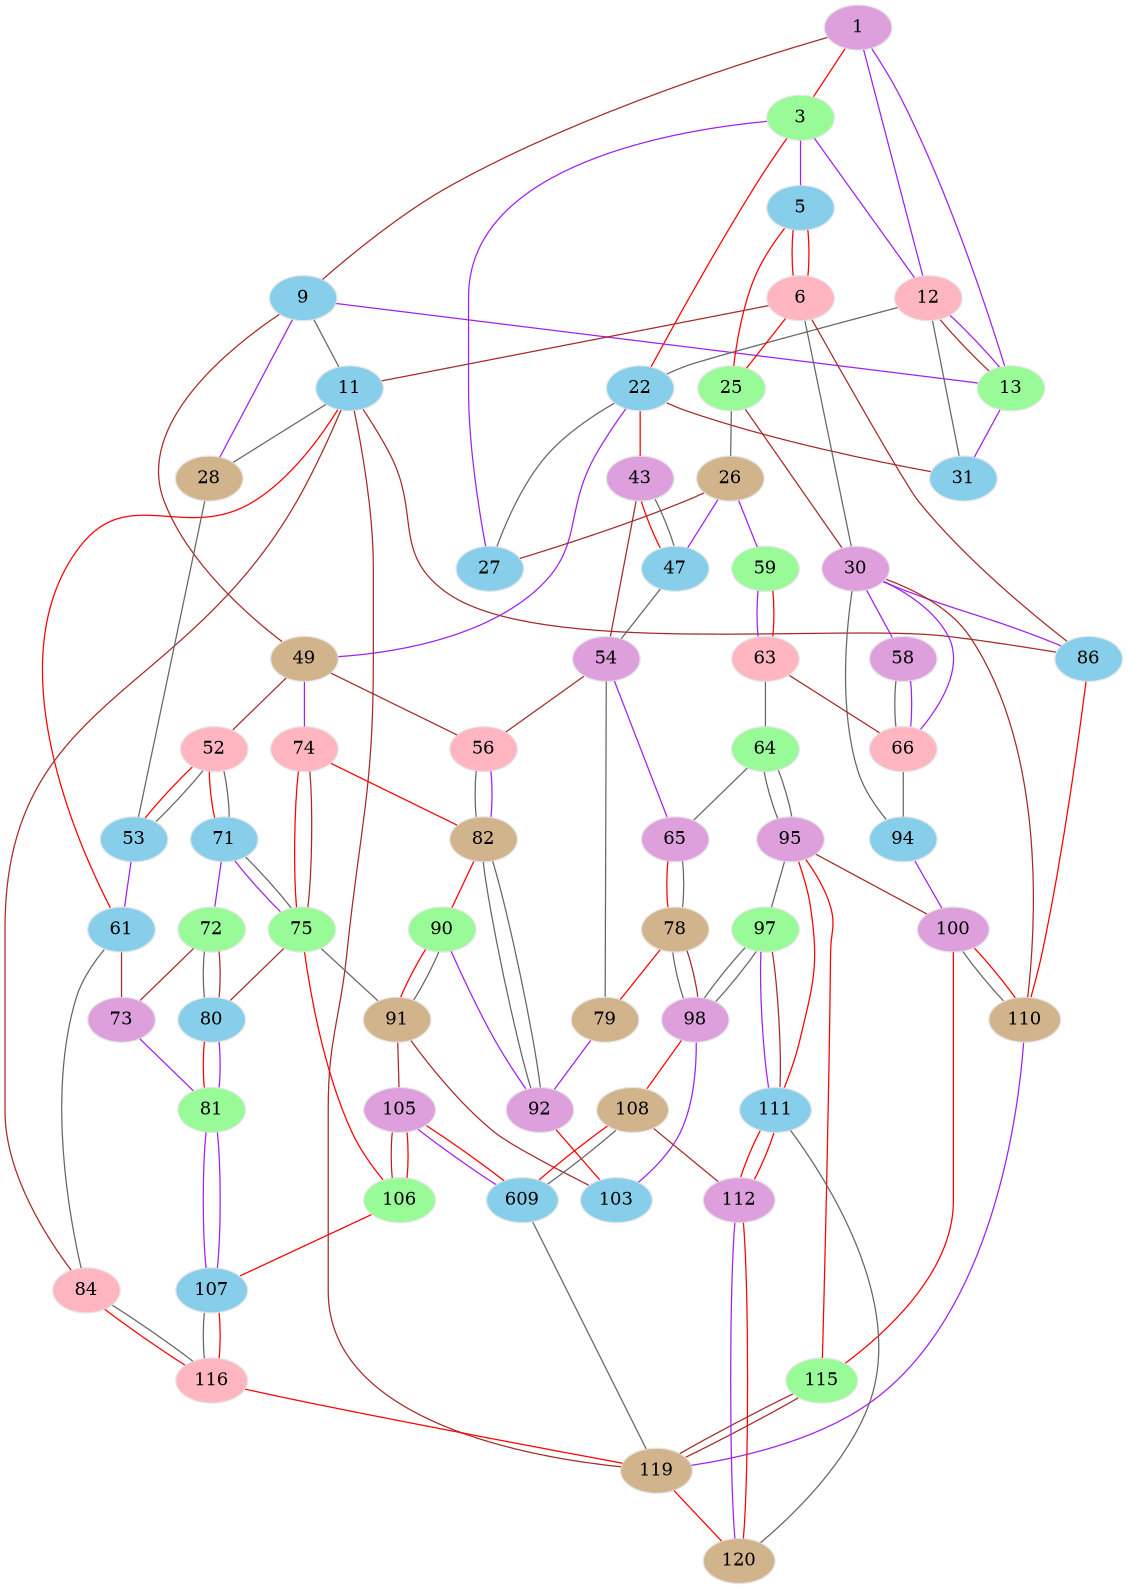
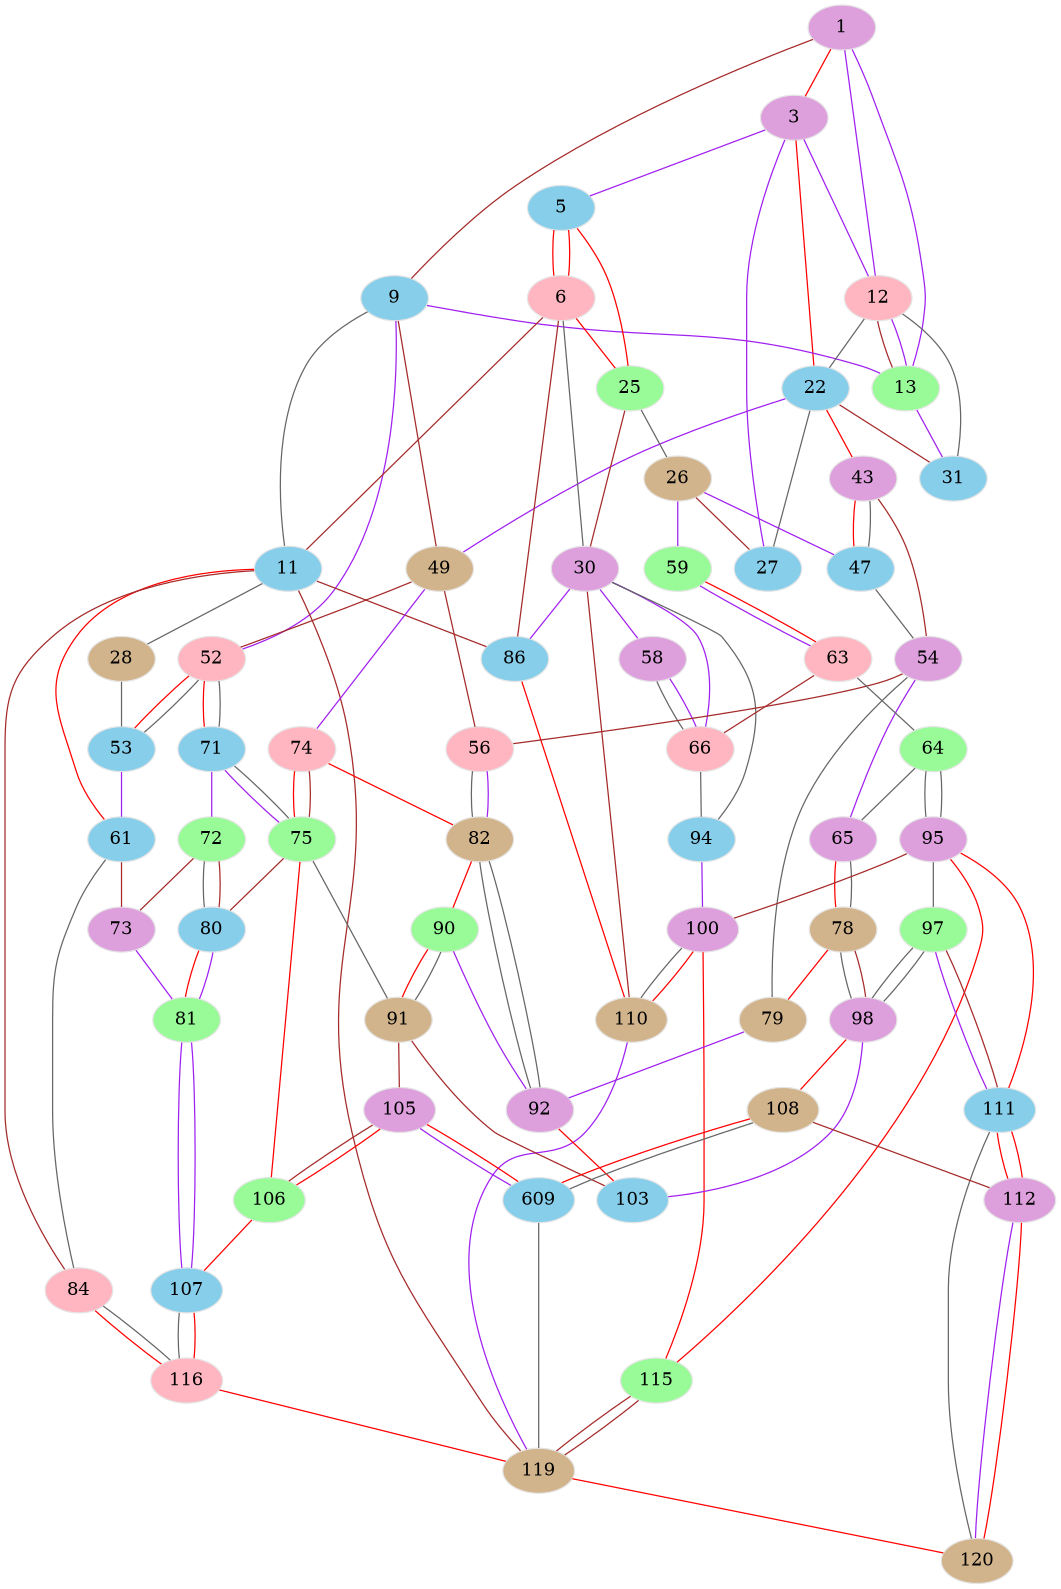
  graph {
    node [color=gray90 fillcolor=skyblue style=filled]
    edge [color=gray40]
    1 [fillcolor=plum super="+2+8"]
-   3 [fillcolor=palegreen super="+4"]
+   3 [fillcolor=plum super="+4"]
    9 [super="+10+37"]
    12 [fillcolor=lightpink super="+20"]
    13 [fillcolor=palegreen super="+32"]
    5 [super="+19"]
    22 [super="+40+23"]
    27
    11 [super="+16"]
    28 [fillcolor=tan super="+38"]
    49 [fillcolor=tan super="+51"]
    31
    6 [fillcolor=lightpink super="+7+14"]
    25 [fillcolor=palegreen super="+33"]
    43 [fillcolor=plum super="+44"]
    30 [fillcolor=plum super="+34"]
    86
    26 [fillcolor=tan super="+45"]
    61 [super="+62"]
    84 [fillcolor=lightpink]
    119 [fillcolor=tan super="+121"]
    58 [fillcolor=plum]
    66 [fillcolor=lightpink super="+67"]
    94 [super="+99"]
    110 [fillcolor=tan super="+117"]
    53
    52 [fillcolor=lightpink]
    56 [fillcolor=lightpink]
    74 [fillcolor=lightpink]
    73 [fillcolor=plum super="+77"]
    116 [fillcolor=lightpink]
    120 [fillcolor=tan]
    47
    54 [fillcolor=plum super="+55+60"]
    59 [fillcolor=palegreen]
    63 [fillcolor=lightpink]
    100 [fillcolor=plum super="+101"]
    65 [fillcolor=plum]
    79 [fillcolor=tan]
    71
    82 [fillcolor=tan super="+83"]
    75 [fillcolor=palegreen super="+88"]
    72 [fillcolor=palegreen]
    78 [fillcolor=tan]
    92 [fillcolor=plum super="+93"]
    90 [fillcolor=palegreen]
    64 [fillcolor=palegreen]
    81 [fillcolor=palegreen]
    95 [fillcolor=plum super="+96"]
    97 [fillcolor=palegreen]
    111 [super="+114"]
    115 [fillcolor=palegreen]
    98 [fillcolor=plum super="+102"]
    80
    91 [fillcolor=tan super="+104"]
    106 [fillcolor=palegreen]
    107
    103
    105 [fillcolor=plum]
    108 [fillcolor=tan]
    n61 [label=609]
    112 [fillcolor=plum]
    1 -- 3 [color=red]
    1 -- 9 [color=brown]
    1 -- 12 [color=purple]
    1 -- 13 [color=purple]
    3 -- 12 [color=purple]
    3 -- 5 [color=purple]
    3 -- 22 [color=red]
    3 -- 27 [color=purple]
    9 -- 13 [color=purple]
    9 -- 11
-   9 -- 28 [color=purple weight=2]
+   9 -- 52 [color=purple weight=2]
    9 -- 49 [color=brown]
    12 -- 13 [color=brown]
    12 -- 13 [color=purple]
    12 -- 22
    12 -- 31
    13 -- 31 [color=purple]
    5 -- 6 [color=red weight=2]
    5 -- 6 [color=red]
    5 -- 25 [color=red]
    22 -- 27
    22 -- 49 [color=purple]
    22 -- 31 [color=brown]
    22 -- 43 [color=red weight=3]
    11 -- 28
    11 -- 86 [color=brown]
    11 -- 61 [color=red]
    11 -- 84 [color=brown]
    11 -- 119 [color=brown]
    28 -- 53
    49 -- 52 [color=brown]
    49 -- 56 [color=brown]
    49 -- 74 [color=purple]
    6 -- 11 [color=brown weight=2]
    6 -- 25 [color=red]
    6 -- 30 [weight=2]
    6 -- 86 [color=brown]
    25 -- 30 [color=brown]
    25 -- 26 [weight=2]
    43 -- 47 [color=red]
    43 -- 47
    43 -- 54 [color=brown]
    30 -- 86 [color=purple]
    30 -- 58 [color=purple]
    30 -- 66 [color=purple]
    30 -- 94
    30 -- 110 [color=brown]
    86 -- 110 [color=red]
    26 -- 27 [color=brown]
    26 -- 47 [color=purple]
    26 -- 59 [color=purple]
    61 -- 84
    61 -- 73 [color=brown weight=2]
    84 -- 116 [color=red]
    84 -- 116
    119 -- 120 [color=red]
    58 -- 66
    58 -- 66 [color=purple]
    66 -- 94 [weight=2]
    94 -- 100 [color=purple]
    110 -- 119 [color=purple]
    53 -- 61 [color=purple]
    52 -- 53 [color=red]
    52 -- 53
    52 -- 71 [color=red]
    52 -- 71
    56 -- 82
    56 -- 82 [color=purple]
    74 -- 82 [color=red]
    74 -- 75 [color=red]
    74 -- 75 [color=brown]
    73 -- 81 [color=purple]
    116 -- 119 [color=red]
    47 -- 54
    54 -- 56 [color=brown]
    54 -- 65 [color=purple]
    54 -- 79
    59 -- 63 [color=purple]
    59 -- 63 [color=red]
    63 -- 66 [color=brown]
    63 -- 64
    100 -- 110
    100 -- 110 [color=red]
    100 -- 115 [color=red]
    65 -- 78 [color=red]
    65 -- 78
    79 -- 92 [color=purple]
    71 -- 75 [color=purple]
    71 -- 75
    71 -- 72 [color=purple]
    82 -- 92
    82 -- 92
    82 -- 90 [color=red]
    75 -- 80 [color=brown]
    75 -- 91
    75 -- 106 [color=red]
    72 -- 73 [color=brown]
    72 -- 80
    72 -- 80 [color=brown]
    78 -- 79 [color=red]
    78 -- 98
    78 -- 98 [color=brown]
    92 -- 103 [color=red]
    90 -- 92 [color=purple]
    90 -- 91 [color=red]
    90 -- 91
    64 -- 65
    64 -- 95
    64 -- 95
    81 -- 107 [color=purple]
    81 -- 107 [color=purple]
    95 -- 100 [color=brown]
    95 -- 97
    95 -- 111 [color=red]
    95 -- 115 [color=red]
    97 -- 111 [color=purple]
    97 -- 111 [color=brown]
    97 -- 98
    97 -- 98
    111 -- 120
    111 -- 112 [color=red]
    111 -- 112 [color=red]
    115 -- 119 [color=brown]
    115 -- 119 [color=brown]
    98 -- 103 [color=purple]
    98 -- 108 [color=red]
    80 -- 81 [color=red]
    80 -- 81 [color=purple]
    91 -- 103 [color=brown]
    91 -- 105 [color=brown]
    106 -- 107 [color=red]
    107 -- 116
    107 -- 116 [color=red]
    105 -- 106 [color=brown]
    105 -- 106 [color=red]
    105 -- n61 [color=purple]
    105 -- n61 [color=red]
    108 -- n61 [color=red]
    108 -- n61
    108 -- 112 [color=brown]
    n61 -- 119
    112 -- 120 [color=purple]
    112 -- 120 [color=red]
  }
